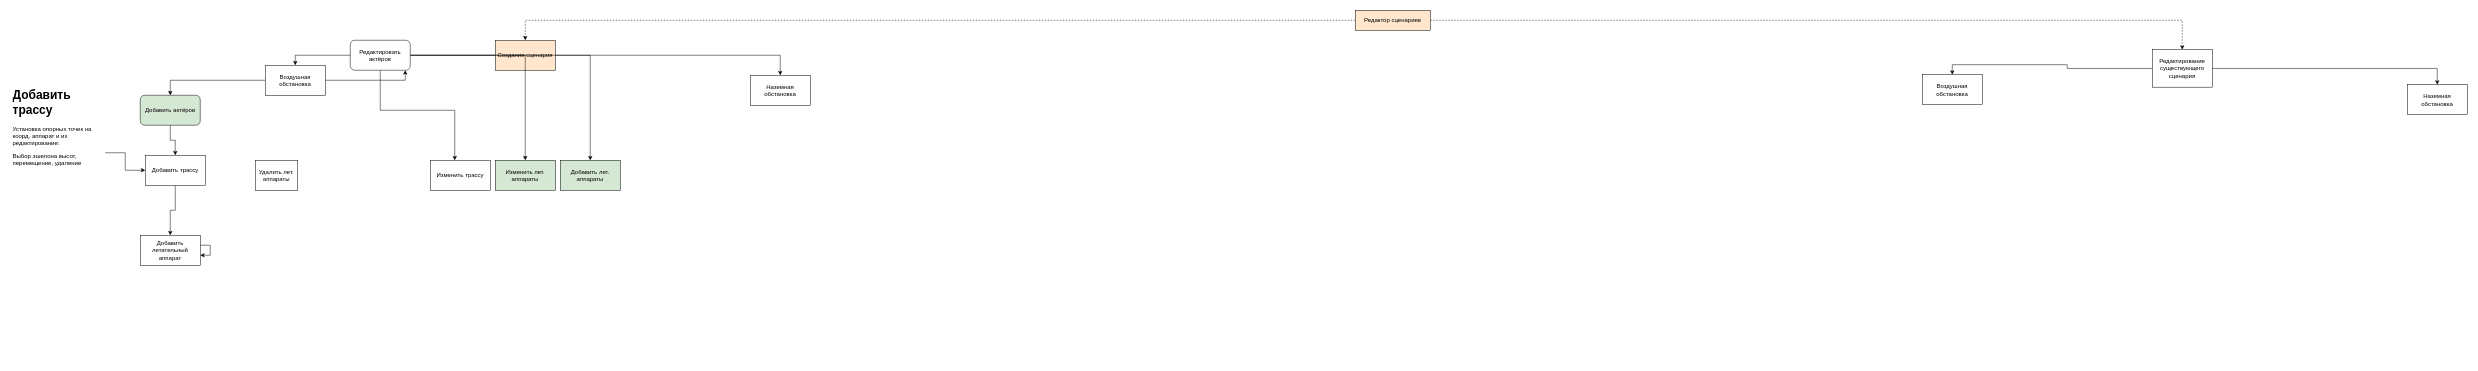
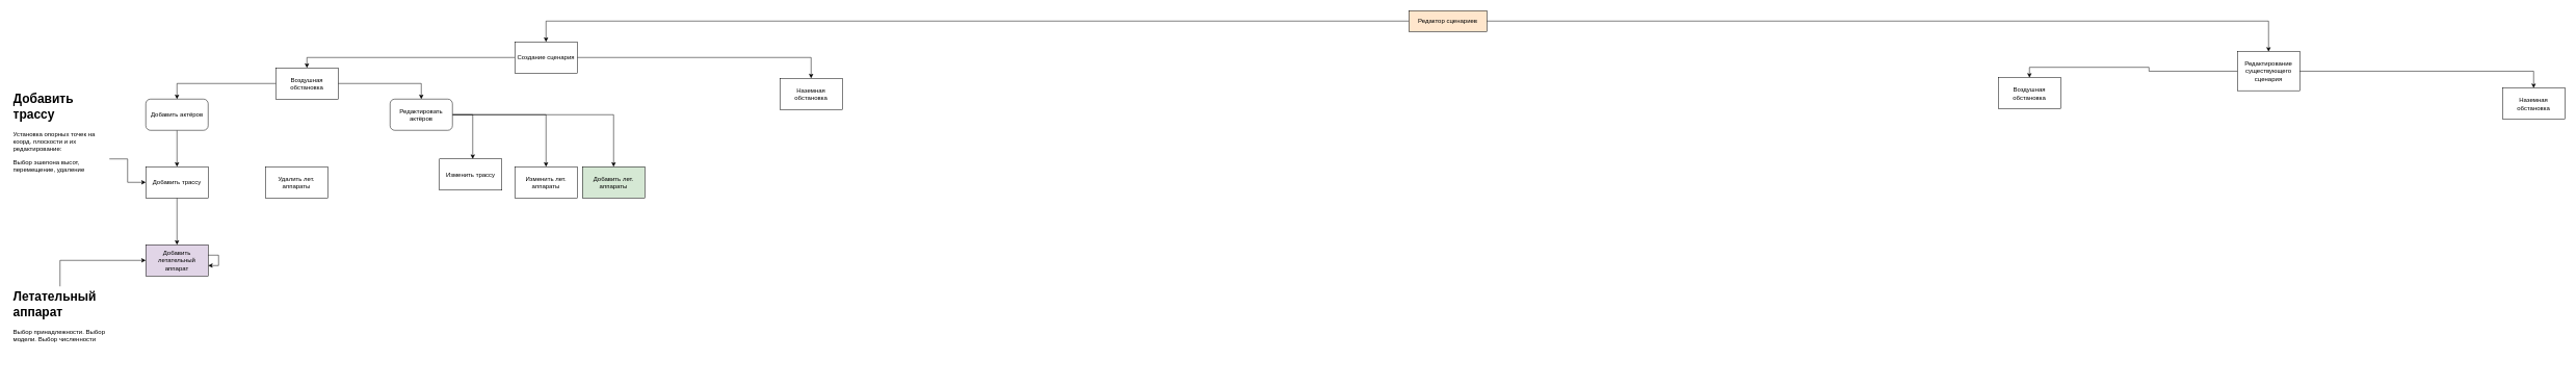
  <mxCell id="0" />
  <mxCell id="1" parent="0" />
- <mxCell id="2" style="edgeStyle=orthogonalEdgeStyle;rounded=0;orthogonalLoop=1;jettySize=auto;html=1;entryX=0.5;entryY=0;entryDx=0;entryDy=0;dashed=1;" parent="1" source="4" target="11" edge="1"><mxGeometry relative="1" as="geometry" /></mxCell>
- <mxCell id="3" style="edgeStyle=orthogonalEdgeStyle;rounded=0;orthogonalLoop=1;jettySize=auto;html=1;entryX=0.5;entryY=0;entryDx=0;entryDy=0;exitX=1;exitY=0.5;exitDx=0;exitDy=0;dashed=1;" parent="1" source="4" target="12" edge="1"><mxGeometry relative="1" as="geometry"><mxPoint x="2040" y="50" as="sourcePoint" /></mxGeometry></mxCell>
+ <mxCell id="2" style="edgeStyle=orthogonalEdgeStyle;rounded=0;orthogonalLoop=1;jettySize=auto;html=1;entryX=0.5;entryY=0;entryDx=0;entryDy=0;" parent="1" source="4" target="11" edge="1"><mxGeometry relative="1" as="geometry" /></mxCell>
+ <mxCell id="3" style="edgeStyle=orthogonalEdgeStyle;rounded=0;orthogonalLoop=1;jettySize=auto;html=1;entryX=0.5;entryY=0;entryDx=0;entryDy=0;exitX=1;exitY=0.5;exitDx=0;exitDy=0;" parent="1" source="4" target="12" edge="1"><mxGeometry relative="1" as="geometry"><mxPoint x="2040" y="50" as="sourcePoint" /></mxGeometry></mxCell>
  <mxCell id="4" value="Редактор сценариев&lt;br&gt;" style="rounded=0;whiteSpace=wrap;html=1;fillColor=#ffe6cc;" parent="1" vertex="1"><mxGeometry x="2710" y="20" width="150" height="40" as="geometry" /></mxCell>
  <mxCell id="5" style="edgeStyle=orthogonalEdgeStyle;rounded=0;orthogonalLoop=1;jettySize=auto;html=1;entryX=0.5;entryY=0;entryDx=0;entryDy=0;" parent="1" source="17" target="14" edge="1"><mxGeometry relative="1" as="geometry" /></mxCell>
  <mxCell id="6" style="edgeStyle=orthogonalEdgeStyle;rounded=0;orthogonalLoop=1;jettySize=auto;html=1;" parent="1" source="7" target="22" edge="1"><mxGeometry relative="1" as="geometry"><Array as="points"><mxPoint x="810" y="160" /></Array></mxGeometry></mxCell>
  <mxCell id="7" value="Воздушная обстановка" style="rounded=0;whiteSpace=wrap;html=1;" parent="1" vertex="1"><mxGeometry x="530" y="130" width="120" height="60" as="geometry" /></mxCell>
  <mxCell id="8" value="Наземная обстановка" style="rounded=0;whiteSpace=wrap;html=1;" parent="1" vertex="1"><mxGeometry x="1500" y="150" width="120" height="60" as="geometry" /></mxCell>
  <mxCell id="9" style="edgeStyle=orthogonalEdgeStyle;rounded=0;orthogonalLoop=1;jettySize=auto;html=1;entryX=0.5;entryY=0;entryDx=0;entryDy=0;" parent="1" source="11" target="7" edge="1"><mxGeometry relative="1" as="geometry" /></mxCell>
  <mxCell id="10" style="edgeStyle=orthogonalEdgeStyle;rounded=0;orthogonalLoop=1;jettySize=auto;html=1;entryX=0.5;entryY=0;entryDx=0;entryDy=0;" parent="1" source="11" target="8" edge="1"><mxGeometry relative="1" as="geometry" /></mxCell>
- <mxCell id="11" value="Создание сценария" style="rounded=0;whiteSpace=wrap;html=1;fillColor=#ffe6cc;" parent="1" vertex="1"><mxGeometry x="990" y="80" width="120" height="60" as="geometry" /></mxCell>
+ <mxCell id="11" value="Создание сценария" style="rounded=0;whiteSpace=wrap;html=1;" parent="1" vertex="1"><mxGeometry x="990" y="80" width="120" height="60" as="geometry" /></mxCell>
  <mxCell id="12" value="Редактирование существующего сценария" style="rounded=0;whiteSpace=wrap;html=1;" parent="1" vertex="1"><mxGeometry x="4304" y="98.86" width="120" height="75" as="geometry" /></mxCell>
  <mxCell id="13" style="edgeStyle=orthogonalEdgeStyle;rounded=0;orthogonalLoop=1;jettySize=auto;html=1;entryX=0.5;entryY=0;entryDx=0;entryDy=0;" parent="1" source="14" target="15" edge="1"><mxGeometry relative="1" as="geometry" /></mxCell>
- <mxCell id="14" value="Добавить трассу" style="rounded=0;whiteSpace=wrap;html=1;" parent="1" vertex="1"><mxGeometry x="290" y="310" width="120" height="60" as="geometry" /></mxCell>
- <mxCell id="15" value="Добавить летательный аппарат" style="rounded=0;whiteSpace=wrap;html=1;" parent="1" vertex="1"><mxGeometry x="280" y="470" width="120" height="60" as="geometry" /></mxCell>
+ <mxCell id="14" value="Добавить трассу" style="rounded=0;whiteSpace=wrap;html=1;" parent="1" vertex="1"><mxGeometry x="280" y="320" width="120" height="60" as="geometry" /></mxCell>
+ <mxCell id="15" value="Добавить летательный аппарат" style="rounded=0;whiteSpace=wrap;html=1;fillColor=#e1d5e7;" parent="1" vertex="1"><mxGeometry x="280" y="470" width="120" height="60" as="geometry" /></mxCell>
  <mxCell id="16" style="edgeStyle=orthogonalEdgeStyle;rounded=0;orthogonalLoop=1;jettySize=auto;html=1;" parent="1" source="15" target="15" edge="1"><mxGeometry relative="1" as="geometry" /></mxCell>
- <mxCell id="17" value="Добавить актёров" style="rounded=1;whiteSpace=wrap;html=1;fillColor=#d5e8d4;" parent="1" vertex="1"><mxGeometry x="280" y="190" width="120" height="60" as="geometry" /></mxCell>
+ <mxCell id="17" value="Добавить актёров" style="rounded=1;whiteSpace=wrap;html=1;" parent="1" vertex="1"><mxGeometry x="280" y="190" width="120" height="60" as="geometry" /></mxCell>
  <mxCell id="18" style="edgeStyle=orthogonalEdgeStyle;rounded=0;orthogonalLoop=1;jettySize=auto;html=1;entryX=0.5;entryY=0;entryDx=0;entryDy=0;" parent="1" source="7" target="17" edge="1"><mxGeometry relative="1" as="geometry"><mxPoint x="530" y="160" as="sourcePoint" /><mxPoint x="300" y="380" as="targetPoint" /></mxGeometry></mxCell>
  <mxCell id="19" style="edgeStyle=orthogonalEdgeStyle;rounded=0;orthogonalLoop=1;jettySize=auto;html=1;" parent="1" source="22" target="23" edge="1"><mxGeometry relative="1" as="geometry" /></mxCell>
  <mxCell id="20" style="edgeStyle=orthogonalEdgeStyle;rounded=0;orthogonalLoop=1;jettySize=auto;html=1;" parent="1" source="22" target="24" edge="1"><mxGeometry relative="1" as="geometry"><Array as="points"><mxPoint x="909" y="220" /></Array></mxGeometry></mxCell>
  <mxCell id="21" style="edgeStyle=orthogonalEdgeStyle;rounded=0;orthogonalLoop=1;jettySize=auto;html=1;" parent="1" source="22" target="25" edge="1"><mxGeometry relative="1" as="geometry" /></mxCell>
- <mxCell id="22" value="Редактировать актёров" style="rounded=1;whiteSpace=wrap;html=1;" parent="1" vertex="1"><mxGeometry x="700" y="80" width="120" height="60" as="geometry" /></mxCell>
- <mxCell id="23" value="Изменить лет. аппараты" style="rounded=0;whiteSpace=wrap;html=1;fillColor=#d5e8d4;" parent="1" vertex="1"><mxGeometry x="990" y="320" width="120" height="60" as="geometry" /></mxCell>
- <mxCell id="24" value="Изменить трассу" style="rounded=0;whiteSpace=wrap;html=1;" parent="1" vertex="1"><mxGeometry x="860" y="320" width="120" height="60" as="geometry" /></mxCell>
+ <mxCell id="22" value="Редактировать актёров" style="rounded=1;whiteSpace=wrap;html=1;" parent="1" vertex="1"><mxGeometry x="750" y="190" width="120" height="60" as="geometry" /></mxCell>
+ <mxCell id="23" value="Изменить лет. аппараты" style="rounded=0;whiteSpace=wrap;html=1;" parent="1" vertex="1"><mxGeometry x="990" y="320" width="120" height="60" as="geometry" /></mxCell>
+ <mxCell id="24" value="Изменить трассу" style="rounded=0;whiteSpace=wrap;html=1;" parent="1" vertex="1"><mxGeometry x="845" y="305" width="120" height="60" as="geometry" /></mxCell>
  <mxCell id="25" value="Добавить лет. аппараты" style="rounded=0;whiteSpace=wrap;html=1;fillColor=#d5e8d4;" parent="1" vertex="1"><mxGeometry x="1120" y="320" width="120" height="60" as="geometry" /></mxCell>
- <mxCell id="26" value="Удалить лет. аппараты" style="rounded=0;whiteSpace=wrap;html=1;" parent="1" vertex="1"><mxGeometry x="510" y="320" width="85" height="60" as="geometry" /></mxCell>
+ <mxCell id="26" value="Удалить лет. аппараты" style="rounded=0;whiteSpace=wrap;html=1;" parent="1" vertex="1"><mxGeometry x="510" y="320" width="120" height="60" as="geometry" /></mxCell>
  <mxCell id="27" style="edgeStyle=orthogonalEdgeStyle;rounded=0;orthogonalLoop=1;jettySize=auto;html=1;" parent="1" source="28" target="14" edge="1"><mxGeometry relative="1" as="geometry" /></mxCell>
- <mxCell id="28" value="&lt;h1&gt;Добавить трассу&lt;/h1&gt;&lt;p&gt;Установка опорных точек на коорд. аппарат и их редактирование:&lt;/p&gt;&lt;p&gt;Выбор эшелона высот, перемещение, удаление&lt;/p&gt;" style="text;html=1;strokeColor=none;fillColor=none;spacing=5;spacingTop=-20;whiteSpace=wrap;overflow=hidden;rounded=0;" parent="1" vertex="1"><mxGeometry x="20" y="170" width="190" height="270" as="geometry" /></mxCell>
+ <mxCell id="28" value="&lt;h1&gt;Добавить трассу&lt;/h1&gt;&lt;p&gt;Установка опорных точек на коорд. плоскости и их редактирование:&lt;/p&gt;&lt;p&gt;Выбор эшелона высот, перемещение, удаление&lt;/p&gt;" style="text;html=1;strokeColor=none;fillColor=none;spacing=5;spacingTop=-20;whiteSpace=wrap;overflow=hidden;rounded=0;" parent="1" vertex="1"><mxGeometry x="20" y="170" width="190" height="270" as="geometry" /></mxCell>
+ <mxCell id="29" style="edgeStyle=orthogonalEdgeStyle;rounded=0;orthogonalLoop=1;jettySize=auto;html=1;" parent="1" source="30" target="15" edge="1"><mxGeometry relative="1" as="geometry"><Array as="points"><mxPoint x="115" y="500" /></Array></mxGeometry></mxCell>
+ <mxCell id="30" value="&lt;h1&gt;Летательный аппарат&lt;/h1&gt;&lt;p&gt;Выбор принадлежности. Выбор модели. Выбор численности&lt;/p&gt;" style="text;html=1;strokeColor=none;fillColor=none;spacing=5;spacingTop=-20;whiteSpace=wrap;overflow=hidden;rounded=0;" parent="1" vertex="1"><mxGeometry x="20" y="550" width="190" height="170" as="geometry" /></mxCell>
  <mxCell id="31" value="Воздушная обстановка" style="rounded=0;whiteSpace=wrap;html=1;" parent="1" vertex="1"><mxGeometry x="3844" y="148.86" width="120" height="60" as="geometry" /></mxCell>
  <mxCell id="32" value="Наземная обстановка" style="rounded=0;whiteSpace=wrap;html=1;" parent="1" vertex="1"><mxGeometry x="4814" y="168.86" width="120" height="60" as="geometry" /></mxCell>
  <mxCell id="33" style="edgeStyle=orthogonalEdgeStyle;rounded=0;orthogonalLoop=1;jettySize=auto;html=1;entryX=0.5;entryY=0;entryDx=0;entryDy=0;exitX=0;exitY=0.5;exitDx=0;exitDy=0;" parent="1" source="12" target="31" edge="1"><mxGeometry relative="1" as="geometry"><mxPoint x="4284" y="128.86" as="sourcePoint" /></mxGeometry></mxCell>
  <mxCell id="34" style="edgeStyle=orthogonalEdgeStyle;rounded=0;orthogonalLoop=1;jettySize=auto;html=1;entryX=0.5;entryY=0;entryDx=0;entryDy=0;exitX=1;exitY=0.5;exitDx=0;exitDy=0;" parent="1" source="12" target="32" edge="1"><mxGeometry relative="1" as="geometry"><mxPoint x="4444" y="128.86" as="sourcePoint" /></mxGeometry></mxCell>
